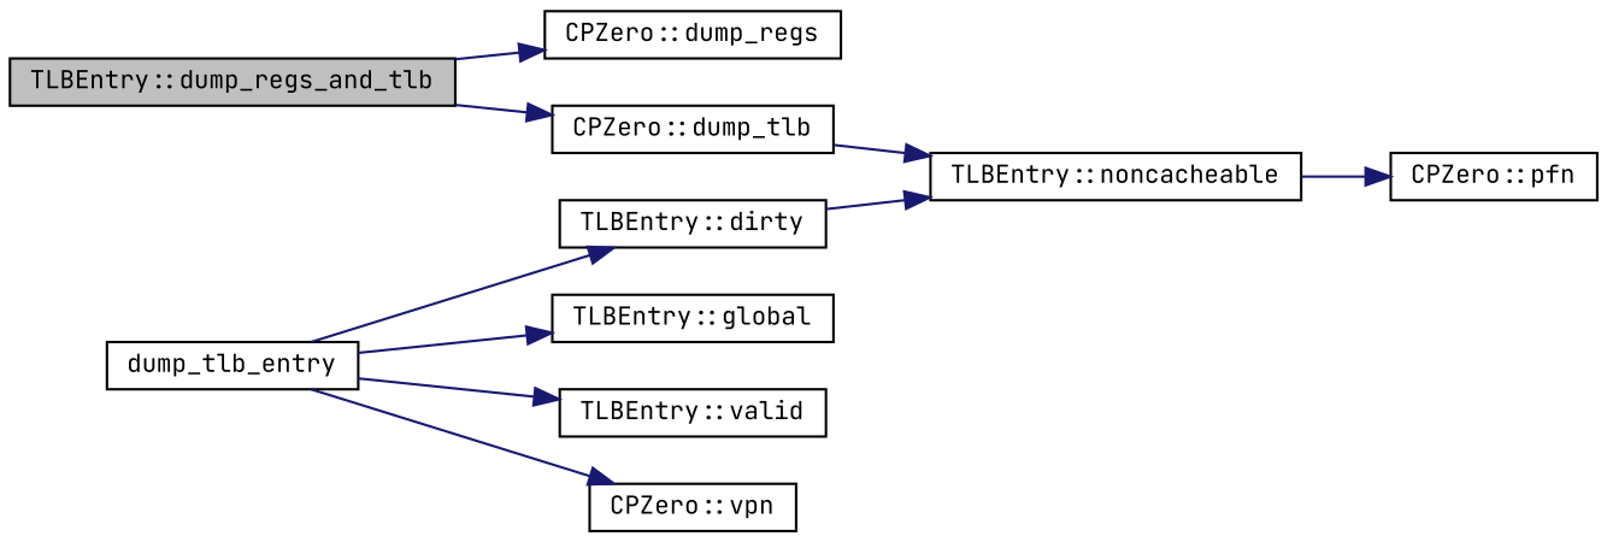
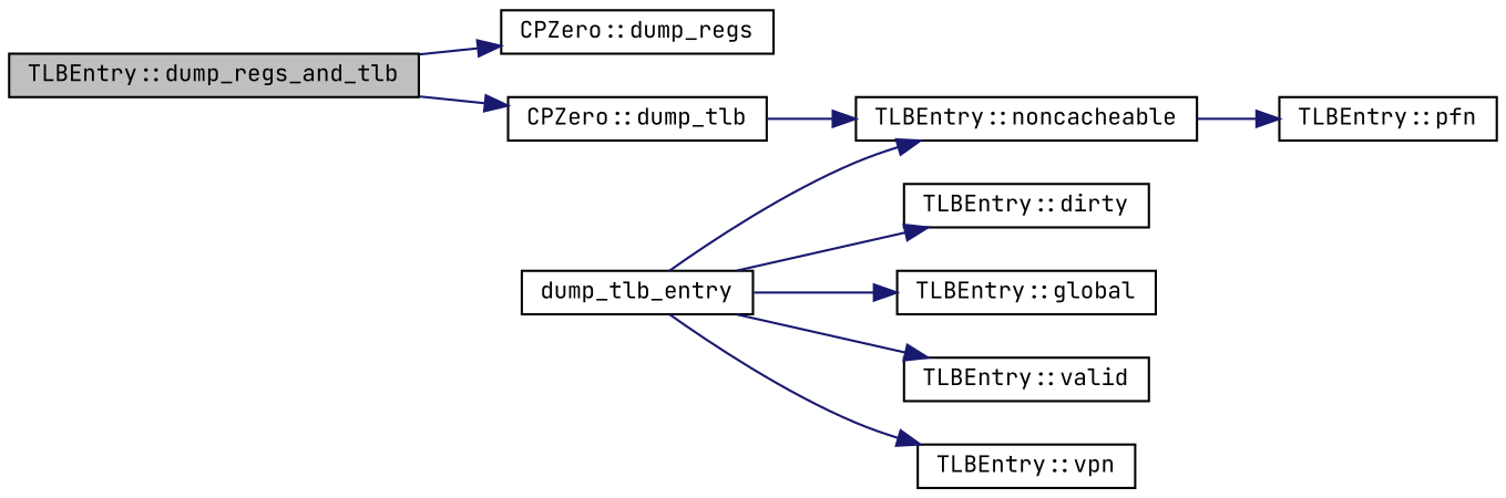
  digraph {
    fontname="JetBrains Mono"
    rankdir=LR
    node [color=black fillcolor=white fontname="JetBrains Mono" fontsize=10 shape=record style=filled]
    edge [color=midnightblue fontname="JetBrains Mono" fontsize=10 labelfontname=FreeSans labelfontsize=10 style=solid]
    n1 [fillcolor=grey75 fontcolor=black height=0.2 label="TLBEntry::dump_regs_and_tlb" width=0.4]
    n2 [height=0.2 label="CPZero::dump_regs" width=0.4]
    n3 [height=0.2 label="CPZero::dump_tlb" width=0.4]
    n4 [height=0.2 label="TLBEntry::noncacheable" width=0.4]
    n5 [height=0.2 label=dump_tlb_entry width=0.4]
    n6 [height=0.2 label="TLBEntry::dirty" width=0.4]
    n7 [height=0.2 label="TLBEntry::global" width=0.4]
    n8 [height=0.2 label="TLBEntry::valid" width=0.4]
-   n9 [height=0.2 label="CPZero::vpn" width=0.4]
-   n10 [height=0.2 label="CPZero::pfn" width=0.4]
+   n9 [height=0.2 label="TLBEntry::vpn" width=0.4]
+   n10 [height=0.2 label="TLBEntry::pfn" width=0.4]
    n1 -> n2
    n1 -> n3
    n3 -> n4
    n4 -> n10
-   n6 -> n4
+   n5 -> n4
    n5 -> n6
    n5 -> n7
    n5 -> n8
    n5 -> n9
  }
